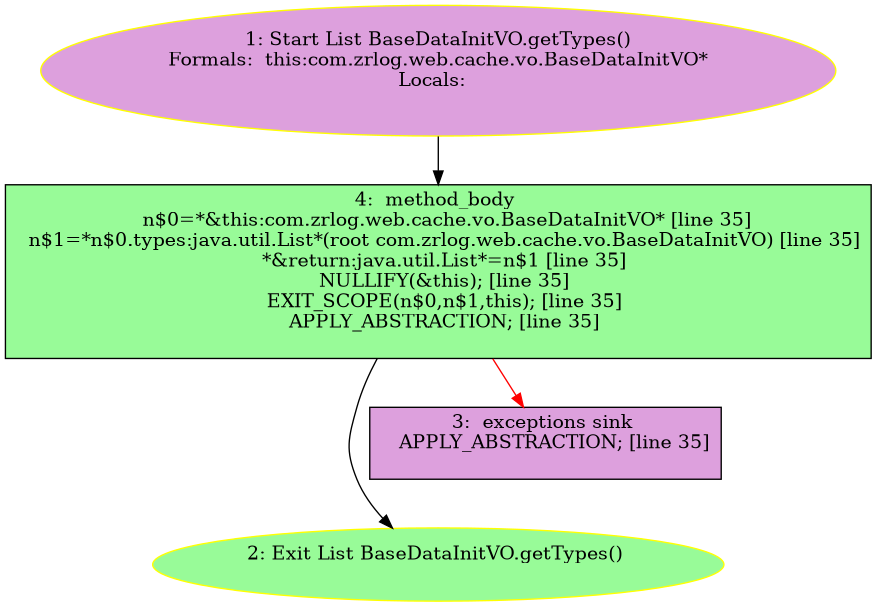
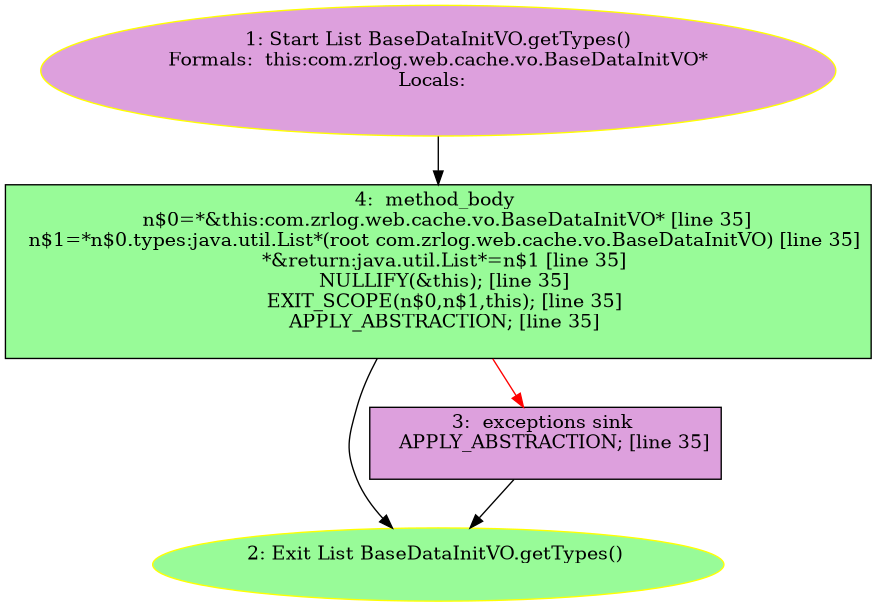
  digraph {
    node [style=filled fillcolor=plum]
    n1 [color=yellow label="1: Start List BaseDataInitVO.getTypes()\nFormals:  this:com.zrlog.web.cache.vo.BaseDataInitVO*\nLocals:  \n  "]
    n2 [label="4:  method_body \n   n$0=*&this:com.zrlog.web.cache.vo.BaseDataInitVO* [line 35]\n  n$1=*n$0.types:java.util.List*(root com.zrlog.web.cache.vo.BaseDataInitVO) [line 35]\n  *&return:java.util.List*=n$1 [line 35]\n  NULLIFY(&this); [line 35]\n  EXIT_SCOPE(n$0,n$1,this); [line 35]\n  APPLY_ABSTRACTION; [line 35]\n " shape=box fillcolor=palegreen]
    n3 [color=yellow label="2: Exit List BaseDataInitVO.getTypes() \n  " fillcolor=palegreen]
    n4 [label="3:  exceptions sink \n   APPLY_ABSTRACTION; [line 35]\n " shape=box]
    n1 -> n2
    n2 -> n3
    n2 -> n4 [color=red]
+   n4 -> n3
  }
